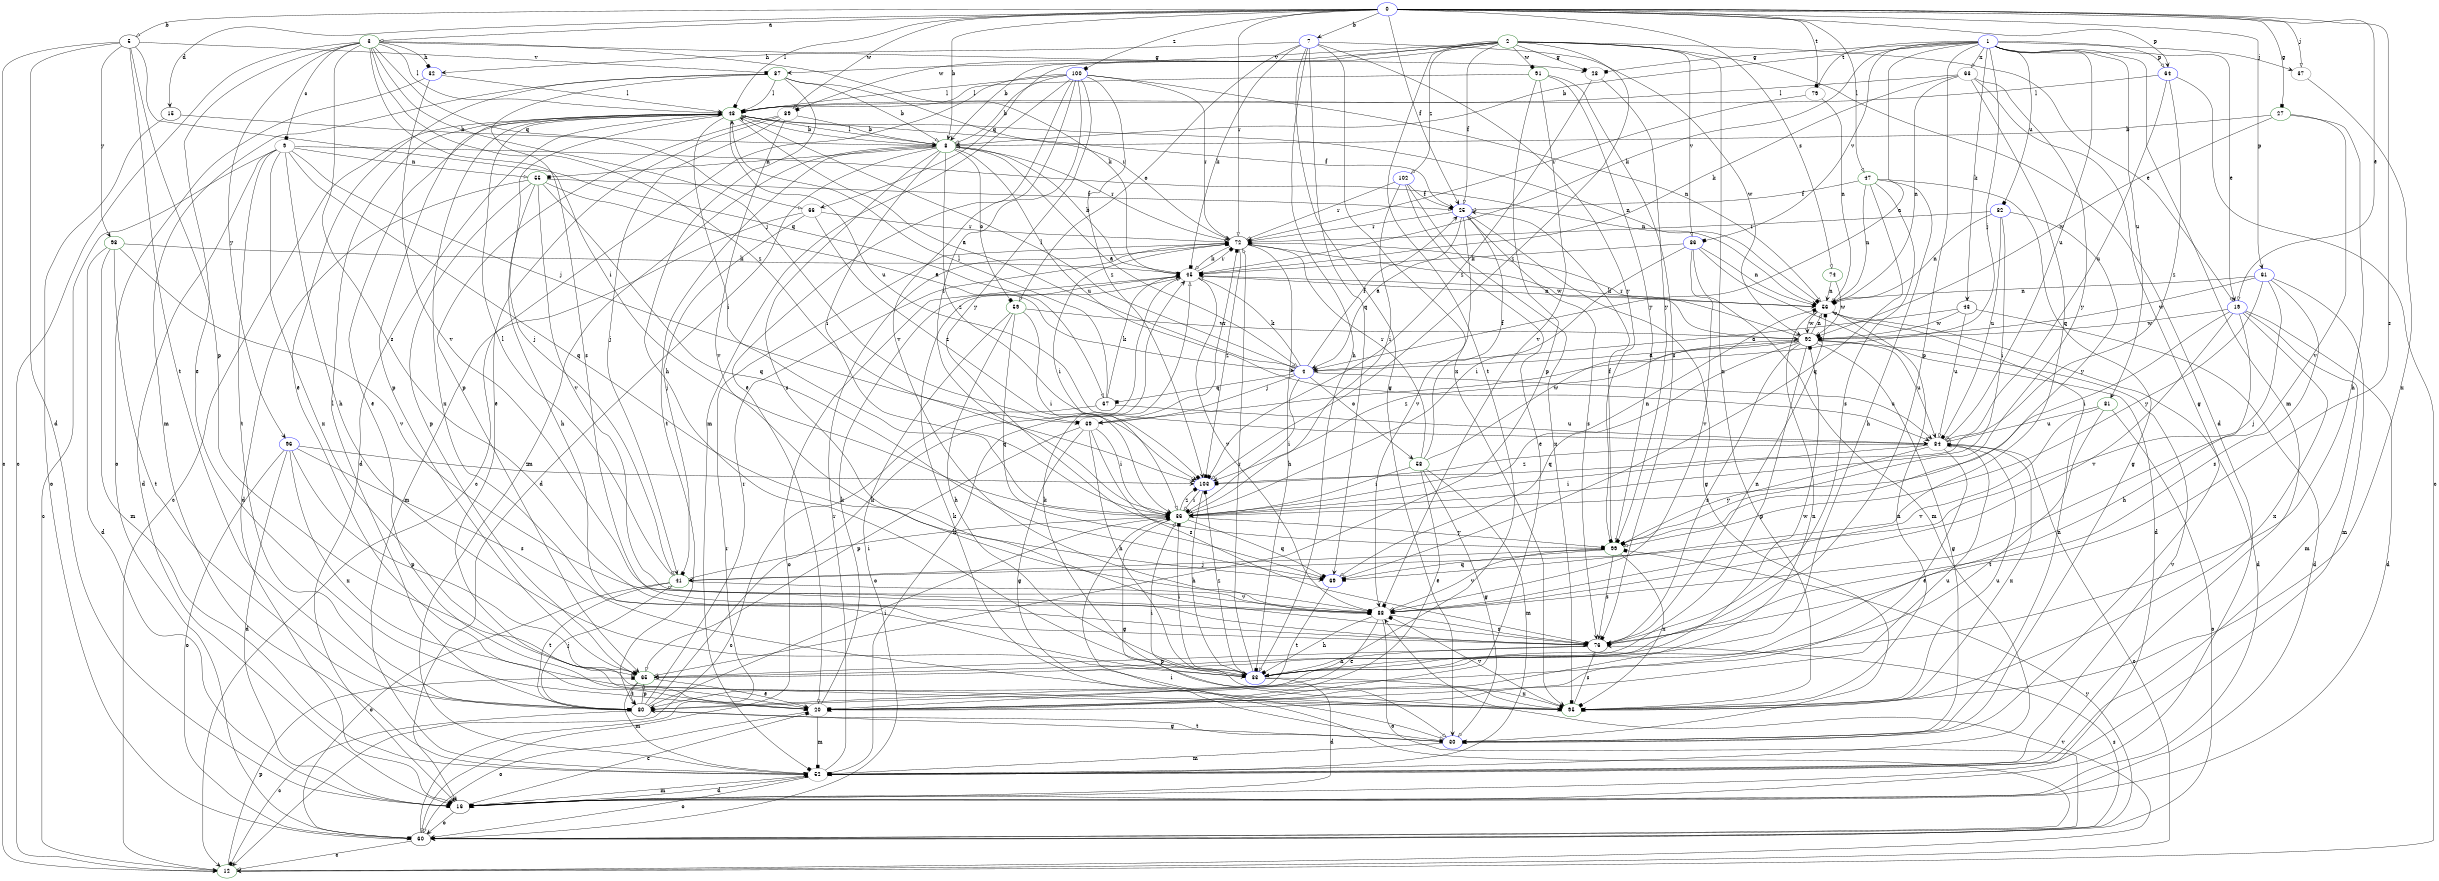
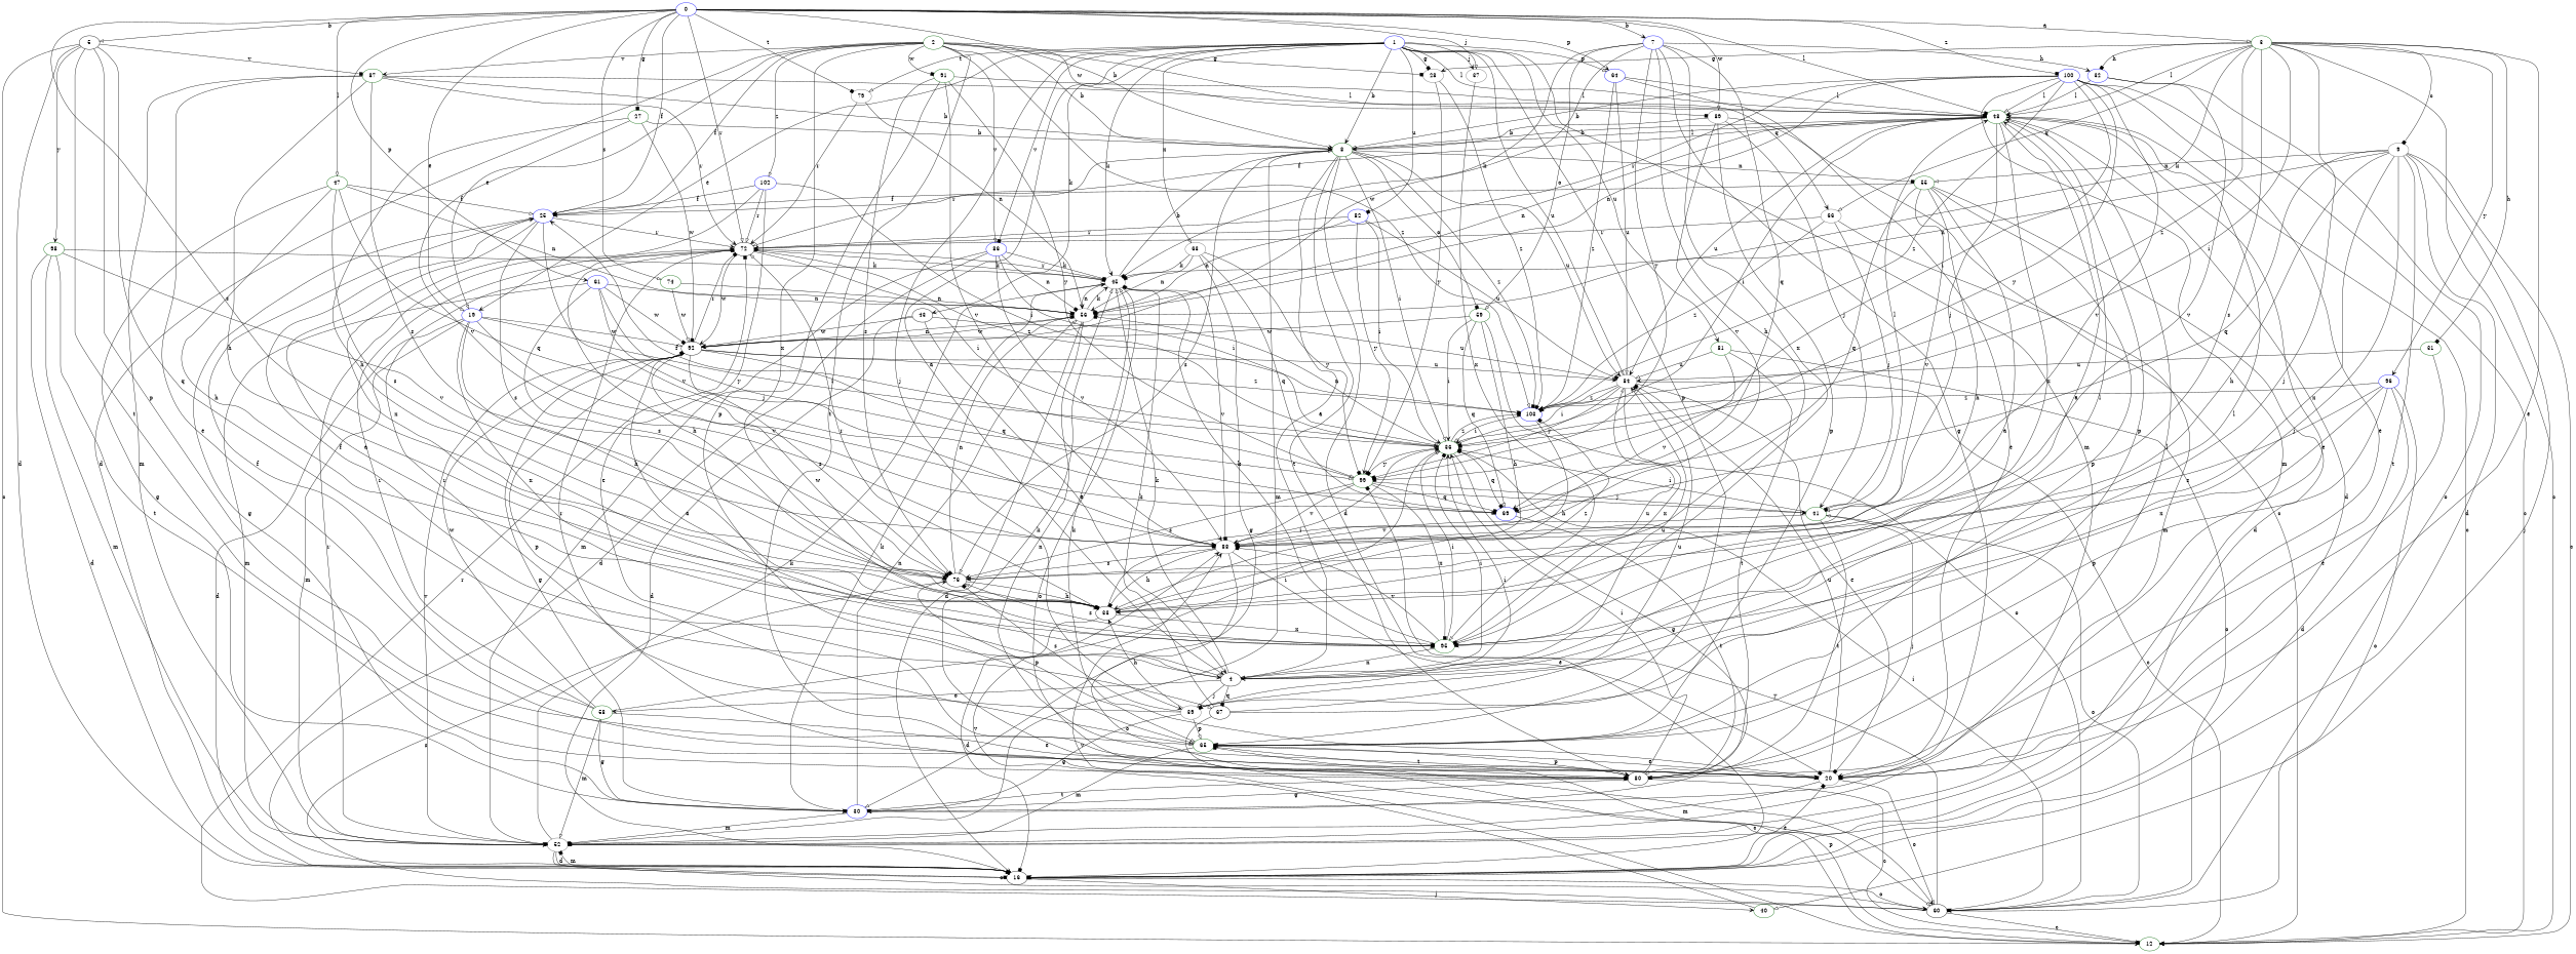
  strict digraph {
    node [color=darkgreen]
    edge [arrowhead=vee]
    0 [color=blue]
    3
    5 [color=black]
    7 [color=blue]
    8
-   15 [color=black]
    19 [color=blue]
    25 [color=blue]
    27
    37 [color=gray40]
    47
    48
    61 [color=blue]
    64 [color=blue]
    72 [color=black]
    74
    76 [color=black]
    79 [color=gray40]
    89 [color=gray40]
    100 [color=blue]
    28 [color=gray40]
    39 [color=gray40]
    45 [color=gray40]
    66 [color=gray40]
    103 [color=blue]
    9 [color=gray40]
    12
    20 [color=gray40]
+   31
    32 [color=blue]
    36
    96 [color=blue]
    65
    16 [color=black]
    80 [color=black]
    87
    67 [color=black]
    98
    95
    30 [color=blue]
-   33 [color=blue]
+   33 [color=black]
    59
    69 [color=blue]
    92 [color=black]
    99
-   4 [color=blue]
+   4 [color=black]
    52 [color=gray40]
    84 [color=gray40]
    55
    60 [color=black]
    88 [color=gray40]
    56 [color=gray40]
    41
    1 [color=blue]
    43 [color=black]
    81
    82 [color=blue]
    86 [color=blue]
    n59 [color=gray40 label=63]
    58
    2
    91
    102 [color=blue]
+   40
    0 -> 3 [arrowhead=onormal label=a]
    0 -> 5 [arrowhead=onormal label=b]
    0 -> 7 [label=b]
    0 -> 8 [label=b]
-   0 -> 15 [label=d]
    0 -> 19 [arrowhead=onormal label=e]
    0 -> 25 [label=f]
    0 -> 27 [arrowhead=box label=g]
    0 -> 37 [arrowhead=onormal label=j]
    0 -> 47 [arrowhead=onormal label=l]
    0 -> 48 [arrowhead=box label=l]
    0 -> 61 [label=p]
    0 -> 64 [label=p]
    0 -> 72 [arrowhead=onormal label=r]
    0 -> 74 [arrowhead=onormal label=s]
    0 -> 76 [arrowhead=box label=s]
    0 -> 79 [arrowhead=box label=t]
    0 -> 89 [arrowhead=onormal label=w]
    0 -> 100 [arrowhead=box label=z]
    3 -> 48 [label=l]
    3 -> 76 [arrowhead=onormal label=s]
    3 -> 28 [label=g]
    3 -> 39 [arrowhead=box label=j]
    3 -> 45 [label=k]
    3 -> 66 [arrowhead=onormal label=q]
    3 -> 103 [label=z]
    3 -> 9 [arrowhead=box label=c]
    3 -> 12 [arrowhead=onormal label=c]
    3 -> 20 [label=e]
+   3 -> 31 [arrowhead=box label=h]
    3 -> 32 [arrowhead=box label=h]
    3 -> 36 [arrowhead=box label=i]
    3 -> 96 [label=y]
    5 -> 12 [label=c]
    5 -> 65 [arrowhead=onormal label=p]
    5 -> 16 [arrowhead=onormal label=d]
    5 -> 80 [arrowhead=onormal label=t]
    5 -> 87 [arrowhead=box label=v]
    5 -> 67 [arrowhead=onormal label=q]
    5 -> 98 [label=y]
    7 -> 45 [arrowhead=box label=k]
    7 -> 32 [label=h]
    7 -> 95 [label=x]
    7 -> 30 [label=g]
    7 -> 33 [arrowhead=onormal label=h]
    7 -> 59 [arrowhead=onormal label=o]
    7 -> 69 [label=q]
    7 -> 92 [label=w]
    7 -> 99 [arrowhead=box label=y]
    8 -> 48 [arrowhead=onormal label=l]
    8 -> 72 [arrowhead=onormal label=r]
    8 -> 76 [arrowhead=onormal label=s]
    8 -> 103 [arrowhead=box label=z]
    8 -> 36 [arrowhead=onormal label=i]
    8 -> 16 [label=d]
    8 -> 80 [label=t]
    8 -> 59 [arrowhead=box label=o]
    8 -> 4 [arrowhead=onormal label=a]
    8 -> 52 [arrowhead=onormal label=m]
    8 -> 84 [label=u]
    8 -> 55 [arrowhead=box label=n]
-   15 -> 8 [label=b]
-   15 -> 60 [arrowhead=onormal label=o]
    19 -> 36 [label=i]
    19 -> 16 [label=d]
    19 -> 95 [arrowhead=box label=x]
    19 -> 33 [arrowhead=onormal label=h]
    19 -> 92 [arrowhead=onormal label=w]
    19 -> 52 [arrowhead=onormal label=m]
    19 -> 88 [arrowhead=onormal label=v]
    25 -> 72 [label=r]
    25 -> 76 [label=s]
    25 -> 30 [label=g]
    25 -> 4 [label=a]
    25 -> 88 [label=v]
    27 -> 8 [arrowhead=onormal label=b]
    27 -> 33 [arrowhead=onormal label=h]
    27 -> 92 [arrowhead=box label=w]
    27 -> 88 [arrowhead=box label=v]
    37 -> 95 [arrowhead=onormal label=x]
    47 -> 25 [arrowhead=onormal label=f]
    47 -> 76 [label=s]
    47 -> 30 [label=g]
    47 -> 33 [arrowhead=onormal label=h]
    47 -> 69 [arrowhead=onormal label=q]
    47 -> 56 [label=n]
    48 -> 8 [arrowhead=onormal label=b]
    48 -> 25 [label=f]
    48 -> 12 [arrowhead=onormal label=c]
    48 -> 20 [arrowhead=box label=e]
    48 -> 36 [label=i]
    48 -> 65 [label=p]
    48 -> 16 [label=d]
    48 -> 95 [arrowhead=box label=x]
    48 -> 4 [arrowhead=onormal label=a]
    48 -> 84 [label=u]
    48 -> 56 [arrowhead=box label=n]
    48 -> 41 [arrowhead=onormal label=j]
    61 -> 76 [arrowhead=box label=s]
    61 -> 92 [arrowhead=box label=w]
    61 -> 99 [arrowhead=onormal label=y]
    61 -> 52 [label=m]
    61 -> 56 [arrowhead=box label=n]
    61 -> 41 [label=j]
    64 -> 48 [arrowhead=box label=l]
    64 -> 103 [arrowhead=box label=z]
    64 -> 12 [label=c]
    64 -> 84 [arrowhead=onormal label=u]
    72 -> 45 [arrowhead=onormal label=k]
    72 -> 103 [arrowhead=box label=z]
    72 -> 36 [arrowhead=onormal label=i]
    72 -> 33 [arrowhead=box label=h]
    72 -> 92 [label=w]
    74 -> 92 [arrowhead=onormal label=w]
    74 -> 56 [label=n]
-   76 -> 65 [label=p]
+   76 -> 65 [arrowhead=onormal label=p]
    76 -> 33 [label=h]
    76 -> 56 [arrowhead=box label=n]
    79 -> 72 [label=r]
    79 -> 56 [arrowhead=onormal label=n]
    89 -> 8 [label=b]
    89 -> 20 [label=e]
    89 -> 65 [label=p]
    89 -> 88 [arrowhead=box label=v]
    89 -> 41 [label=j]
    100 -> 8 [arrowhead=onormal label=b]
    100 -> 48 [arrowhead=onormal label=l]
    100 -> 72 [arrowhead=onormal label=r]
    100 -> 103 [label=z]
    100 -> 12 [label=c]
    100 -> 20 [arrowhead=onormal label=e]
    100 -> 36 [arrowhead=box label=i]
    100 -> 99 [arrowhead=box label=y]
    100 -> 52 [arrowhead=box label=m]
    100 -> 88 [arrowhead=box label=v]
    100 -> 56 [arrowhead=onormal label=n]
    28 -> 103 [arrowhead=box label=z]
    28 -> 99 [arrowhead=box label=y]
    39 -> 72 [arrowhead=box label=r]
    39 -> 76 [arrowhead=box label=s]
    39 -> 36 [label=i]
    39 -> 65 [arrowhead=onormal label=p]
    39 -> 30 [arrowhead=onormal label=g]
    39 -> 33 [label=h]
    45 -> 8 [arrowhead=onormal label=b]
    45 -> 72 [arrowhead=box label=r]
    45 -> 60 [arrowhead=onormal label=o]
    45 -> 88 [arrowhead=box label=v]
    45 -> 56 [label=n]
    66 -> 72 [label=r]
    66 -> 103 [label=z]
    66 -> 52 [arrowhead=box label=m]
    66 -> 41 [arrowhead=box label=j]
    103 -> 36 [arrowhead=onormal label=i]
    103 -> 33 [arrowhead=onormal label=h]
    9 -> 39 [label=j]
    9 -> 12 [label=c]
    9 -> 16 [arrowhead=box label=d]
    9 -> 80 [arrowhead=box label=t]
    9 -> 95 [arrowhead=onormal label=x]
    9 -> 33 [label=h]
    9 -> 69 [label=q]
    9 -> 55 [arrowhead=onormal label=n]
    9 -> 56 [label=n]
+   9 -> 40 [arrowhead=onormal label=j]
    12 -> 65 [arrowhead=box label=p]
    12 -> 88 [label=v]
    20 -> 45 [arrowhead=onormal label=k]
    20 -> 52 [arrowhead=box label=m]
    20 -> 84 [arrowhead=box label=u]
    20 -> 60 [arrowhead=onormal label=o]
    20 -> 56 [arrowhead=onormal label=n]
+   31 -> 20 [arrowhead=box label=e]
+   31 -> 84 [label=u]
    32 -> 48 [label=l]
    32 -> 60 [arrowhead=box label=o]
    32 -> 88 [arrowhead=box label=v]
    36 -> 103 [arrowhead=box label=z]
    36 -> 30 [arrowhead=onormal label=g]
    36 -> 69 [arrowhead=box label=q]
    36 -> 99 [arrowhead=box label=y]
    36 -> 56 [arrowhead=box label=n]
    96 -> 76 [label=s]
    96 -> 103 [label=z]
    96 -> 65 [arrowhead=box label=p]
    96 -> 16 [arrowhead=box label=d]
    96 -> 95 [label=x]
    96 -> 60 [arrowhead=onormal label=o]
    65 -> 20 [label=e]
    65 -> 80 [label=t]
    65 -> 52 [arrowhead=onormal label=m]
    16 -> 20 [arrowhead=box label=e]
    16 -> 52 [arrowhead=box label=m]
    16 -> 60 [label=o]
+   16 -> 40 [label=j]
    80 -> 48 [label=l]
-   80 -> 72 [arrowhead=box label=r]
+   72 -> 80 [arrowhead=box label=r]
    80 -> 45 [arrowhead=onormal label=k]
    80 -> 12 [arrowhead=box label=c]
    80 -> 36 [label=i]
    80 -> 65 [arrowhead=onormal label=p]
    80 -> 30 [arrowhead=box label=g]
    80 -> 41 [arrowhead=onormal label=j]
    87 -> 8 [arrowhead=onormal label=b]
    87 -> 48 [arrowhead=onormal label=l]
    87 -> 72 [label=r]
    87 -> 76 [label=s]
    87 -> 20 [label=e]
    87 -> 33 [arrowhead=box label=h]
    87 -> 52 [label=m]
    67 -> 48 [label=l]
    67 -> 45 [arrowhead=box label=k]
    67 -> 12 [label=c]
    67 -> 84 [label=u]
    98 -> 45 [arrowhead=box label=k]
    98 -> 16 [arrowhead=box label=d]
    98 -> 80 [arrowhead=onormal label=t]
    98 -> 52 [label=m]
    98 -> 88 [arrowhead=box label=v]
    95 -> 76 [arrowhead=onormal label=s]
    95 -> 45 [arrowhead=onormal label=k]
    95 -> 36 [arrowhead=onormal label=i]
    95 -> 84 [arrowhead=onormal label=u]
    95 -> 88 [arrowhead=box label=v]
-   95 -> 56 [arrowhead=onormal label=n]
+   95 -> 4 [arrowhead=onormal label=n]
    30 -> 45 [arrowhead=onormal label=k]
    30 -> 80 [label=t]
    30 -> 52 [arrowhead=box label=m]
    30 -> 56 [arrowhead=onormal label=n]
    33 -> 72 [arrowhead=onormal label=r]
    33 -> 103 [arrowhead=box label=z]
    33 -> 36 [arrowhead=box label=i]
    33 -> 16 [arrowhead=box label=d]
    33 -> 95 [arrowhead=box label=x]
    33 -> 92 [arrowhead=box label=w]
    59 -> 36 [label=i]
    59 -> 33 [label=h]
    59 -> 69 [arrowhead=onormal label=q]
    59 -> 92 [arrowhead=onormal label=w]
    59 -> 60 [arrowhead=onormal label=o]
    69 -> 80 [label=t]
    92 -> 72 [arrowhead=box label=r]
    92 -> 76 [label=s]
    92 -> 103 [label=z]
    92 -> 65 [arrowhead=onormal label=p]
    92 -> 30 [arrowhead=box label=g]
    92 -> 69 [arrowhead=onormal label=q]
    92 -> 4 [arrowhead=onormal label=a]
    92 -> 84 [label=u]
    92 -> 56 [arrowhead=onormal label=n]
    99 -> 25 [label=f]
    99 -> 76 [label=s]
    99 -> 95 [arrowhead=box label=x]
    99 -> 69 [arrowhead=box label=q]
    99 -> 88 [arrowhead=onormal label=v]
    99 -> 41 [label=j]
    4 -> 25 [label=f]
    4 -> 48 [label=l]
    4 -> 39 [arrowhead=onormal label=j]
    4 -> 45 [arrowhead=onormal label=k]
    4 -> 36 [arrowhead=box label=i]
    4 -> 67 [arrowhead=box label=q]
    4 -> 84 [label=u]
    4 -> 58 [label=o]
    52 -> 72 [arrowhead=box label=r]
    52 -> 45 [label=k]
    52 -> 16 [arrowhead=box label=d]
    52 -> 92 [arrowhead=onormal label=v]
    52 -> 60 [label=o]
    84 -> 103 [arrowhead=box label=z]
    84 -> 12 [arrowhead=onormal label=c]
    84 -> 20 [arrowhead=box label=e]
    84 -> 36 [arrowhead=onormal label=i]
    84 -> 95 [arrowhead=box label=x]
    84 -> 99 [arrowhead=box label=y]
    55 -> 25 [arrowhead=onormal label=f]
    55 -> 65 [arrowhead=onormal label=p]
    55 -> 16 [arrowhead=box label=d]
    55 -> 33 [label=h]
    55 -> 69 [arrowhead=box label=q]
    55 -> 4 [label=a]
    55 -> 88 [label=v]
    60 -> 72 [arrowhead=box label=r]
    60 -> 76 [label=s]
    60 -> 12 [arrowhead=onormal label=c]
    60 -> 36 [arrowhead=box label=i]
    60 -> 99 [arrowhead=box label=y]
    88 -> 76 [arrowhead=onormal label=s]
    88 -> 20 [arrowhead=box label=e]
    88 -> 33 [arrowhead=box label=h]
    88 -> 60 [label=o]
    56 -> 45 [label=k]
    56 -> 16 [label=d]
    56 -> 92 [label=w]
    41 -> 48 [label=l]
    41 -> 36 [arrowhead=box label=i]
    41 -> 80 [arrowhead=onormal label=t]
    41 -> 60 [arrowhead=onormal label=o]
    41 -> 88 [arrowhead=onormal label=v]
    1 -> 8 [label=b]
    1 -> 19 [label=e]
    1 -> 37 [label=j]
    1 -> 64 [arrowhead=onormal label=p]
    1 -> 79 [arrowhead=onormal label=t]
    1 -> 28 [arrowhead=box label=g]
    1 -> 39 [label=j]
    1 -> 45 [label=k]
    1 -> 65 [arrowhead=onormal label=p]
    1 -> 4 [label=a]
    1 -> 52 [arrowhead=onormal label=m]
    1 -> 84 [arrowhead=onormal label=u]
    1 -> 43 [label=k]
    1 -> 81 [label=u]
    1 -> 82 [arrowhead=box label=u]
    1 -> 86 [arrowhead=box label=v]
    1 -> n59 [arrowhead=onormal label=x]
    43 -> 16 [arrowhead=box label=d]
    43 -> 92 [label=w]
    43 -> 4 [label=a]
    43 -> 84 [arrowhead=onormal label=u]
    81 -> 80 [arrowhead=onormal label=t]
    81 -> 84 [arrowhead=onormal label=u]
    81 -> 60 [label=o]
    81 -> 88 [label=v]
    82 -> 72 [label=r]
    82 -> 36 [label=i]
    82 -> 99 [label=y]
    82 -> 84 [arrowhead=box label=u]
    82 -> 56 [arrowhead=box label=n]
    86 -> 45 [arrowhead=box label=k]
    86 -> 36 [arrowhead=onormal label=i]
    86 -> 16 [arrowhead=box label=d]
    86 -> 52 [arrowhead=box label=m]
    86 -> 88 [label=v]
    86 -> 56 [arrowhead=box label=n]
-   n59 -> 48 [label=l]
+   1 -> 48 [label=l]
    n59 -> 45 [arrowhead=box label=k]
    n59 -> 30 [arrowhead=onormal label=g]
    n59 -> 69 [arrowhead=box label=q]
    n59 -> 99 [arrowhead=box label=y]
    n59 -> 56 [label=n]
    58 -> 25 [arrowhead=onormal label=f]
    58 -> 72 [arrowhead=onormal label=r]
    58 -> 20 [label=e]
    58 -> 36 [arrowhead=onormal label=i]
    58 -> 30 [arrowhead=onormal label=g]
    58 -> 92 [arrowhead=onormal label=w]
    58 -> 52 [arrowhead=onormal label=m]
    2 -> 8 [label=b]
    2 -> 19 [arrowhead=onormal label=e]
    2 -> 25 [arrowhead=onormal label=f]
    2 -> 89 [arrowhead=box label=w]
    2 -> 28 [arrowhead=box label=g]
    2 -> 66 [label=q]
    2 -> 103 [arrowhead=onormal label=z]
    2 -> 16 [arrowhead=onormal label=d]
    2 -> 80 [arrowhead=box label=t]
    2 -> 87 [label=v]
    2 -> 95 [label=x]
    2 -> 86 [arrowhead=onormal label=v]
    2 -> 91 [arrowhead=box label=w]
    2 -> 102 [arrowhead=onormal label=z]
    91 -> 48 [arrowhead=box label=l]
    91 -> 76 [arrowhead=box label=s]
    91 -> 65 [arrowhead=onormal label=p]
    91 -> 99 [arrowhead=onormal label=y]
    91 -> 88 [arrowhead=box label=v]
    102 -> 25 [arrowhead=box label=f]
    102 -> 72 [arrowhead=onormal label=r]
    102 -> 20 [arrowhead=box label=e]
    102 -> 36 [arrowhead=onormal label=i]
    102 -> 95 [arrowhead=box label=x]
+   40 -> 88 [label=v]
  }
